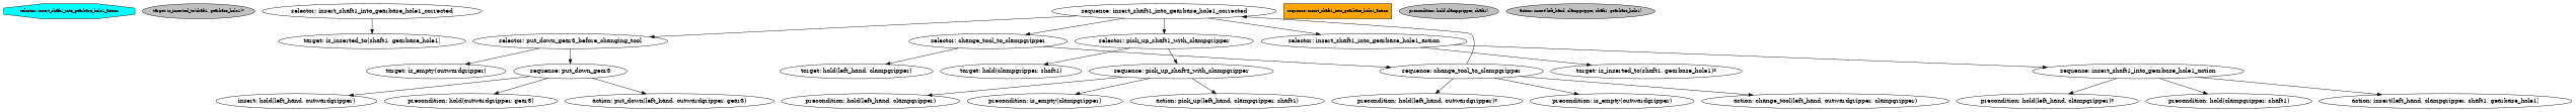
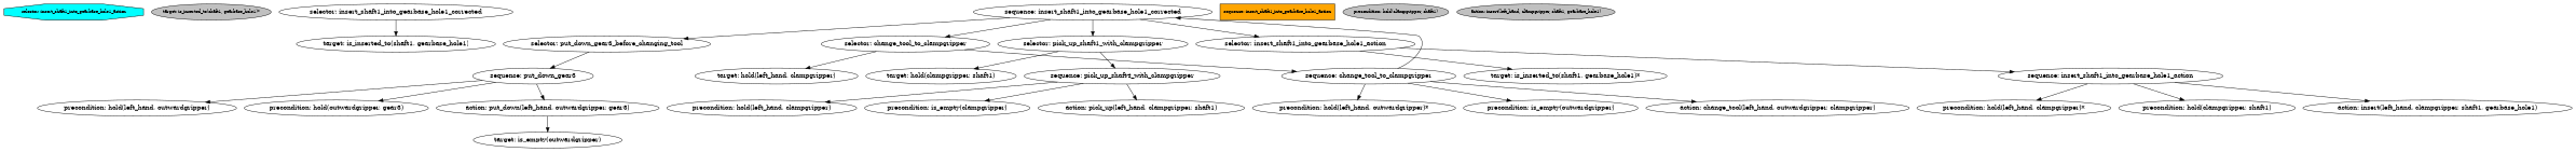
  digraph {
    fontname="times-roman"
    ordering=out
    node [fontname="times-roman"]
    edge [fontname="times-roman"]
    n1 [fillcolor=cyan fontcolor=black fontsize=9 label="selector: insert_shaft1_into_gearbase_hole1_action" shape=octagon style=filled]
    n2 [fillcolor=gray fontcolor=black fontsize=9 label="target: is_inserted_to(shaft1, gearbase_hole1)*" shape=ellipse style=filled]
    "selector: insert_shaft1_into_gearbase_hole1_corrected"
    "target: is_inserted_to(shaft1, gearbase_hole1)"
    "sequence: insert_shaft1_into_gearbase_hole1_corrected"
    "selector: put_down_gear3_before_changing_tool"
    "selector: change_tool_to_clampgripper"
    "selector: pick_up_shaft1_with_clampgripper"
    "selector: insert_shaft1_into_gearbase_hole1_action"
    n10 [fillcolor=orange fontcolor=black fontsize=9 label="sequence: insert_shaft1_into_gearbase_hole1_action" shape=box style=filled]
    "target: is_empty(outwardgripper)"
    "sequence: put_down_gear3"
    "target: hold(left_hand, clampgripper)"
    "sequence: change_tool_to_clampgripper"
    "target: hold(clampgripper, shaft1)"
    n16 [label="sequence: pick_up_shaft4_with_clampgripper"]
    "target: is_inserted_to(shaft1, gearbase_hole1)*"
    "sequence: insert_shaft1_into_gearbase_hole1_action"
-   "precondition: hold(left_hand, outwardgripper)" [label="insert: hold(left_hand, outwardgripper)"]
+   "precondition: hold(left_hand, outwardgripper)"
    "precondition: hold(outwardgripper, gear3)"
    "action: put_down(left_hand, outwardgripper, gear3)"
    n22 [fillcolor=gray fontcolor=black fontsize=9 label="precondition: hold(clampgripper, shaft1)" shape=ellipse style=filled]
    n23 [fillcolor=gray fontcolor=black fontsize=9 label="action: insert(left_hand, clampgripper, shaft1, gearbase_hole1)" shape=ellipse style=filled]
    "precondition: hold(left_hand, outwardgripper)*"
    "precondition: is_empty(outwardgripper)"
    "action: change_tool(left_hand, outwardgripper, clampgripper)"
    "precondition: hold(left_hand, clampgripper)"
    "precondition: is_empty(clampgripper)"
    "action: pick_up(left_hand, clampgripper, shaft1)"
    "precondition: hold(left_hand, clampgripper)*"
    "precondition: hold(clampgripper, shaft1)"
    "action: insert(left_hand, clampgripper, shaft1, gearbase_hole1)"
    "selector: insert_shaft1_into_gearbase_hole1_corrected" -> "target: is_inserted_to(shaft1, gearbase_hole1)"
    "sequence: insert_shaft1_into_gearbase_hole1_corrected" -> "selector: put_down_gear3_before_changing_tool"
    "sequence: insert_shaft1_into_gearbase_hole1_corrected" -> "selector: change_tool_to_clampgripper"
    "sequence: insert_shaft1_into_gearbase_hole1_corrected" -> "selector: pick_up_shaft1_with_clampgripper"
    "sequence: insert_shaft1_into_gearbase_hole1_corrected" -> "selector: insert_shaft1_into_gearbase_hole1_action"
-   "selector: put_down_gear3_before_changing_tool" -> "target: is_empty(outwardgripper)"
+   "action: put_down(left_hand, outwardgripper, gear3)" -> "target: is_empty(outwardgripper)"
    "selector: put_down_gear3_before_changing_tool" -> "sequence: put_down_gear3"
    "selector: change_tool_to_clampgripper" -> "target: hold(left_hand, clampgripper)"
    "selector: change_tool_to_clampgripper" -> "sequence: change_tool_to_clampgripper"
    "selector: pick_up_shaft1_with_clampgripper" -> "target: hold(clampgripper, shaft1)"
    "selector: pick_up_shaft1_with_clampgripper" -> n16
    "selector: insert_shaft1_into_gearbase_hole1_action" -> "target: is_inserted_to(shaft1, gearbase_hole1)*"
    "selector: insert_shaft1_into_gearbase_hole1_action" -> "sequence: insert_shaft1_into_gearbase_hole1_action"
    "sequence: put_down_gear3" -> "precondition: hold(left_hand, outwardgripper)"
    "sequence: put_down_gear3" -> "precondition: hold(outwardgripper, gear3)"
    "sequence: put_down_gear3" -> "action: put_down(left_hand, outwardgripper, gear3)"
    "sequence: change_tool_to_clampgripper" -> "sequence: insert_shaft1_into_gearbase_hole1_corrected"
    "sequence: change_tool_to_clampgripper" -> "precondition: hold(left_hand, outwardgripper)*"
    "sequence: change_tool_to_clampgripper" -> "precondition: is_empty(outwardgripper)"
    "sequence: change_tool_to_clampgripper" -> "action: change_tool(left_hand, outwardgripper, clampgripper)"
    n16 -> "precondition: hold(left_hand, clampgripper)"
    n16 -> "precondition: is_empty(clampgripper)"
    n16 -> "action: pick_up(left_hand, clampgripper, shaft1)"
    "sequence: insert_shaft1_into_gearbase_hole1_action" -> "precondition: hold(left_hand, clampgripper)*"
    "sequence: insert_shaft1_into_gearbase_hole1_action" -> "precondition: hold(clampgripper, shaft1)"
    "sequence: insert_shaft1_into_gearbase_hole1_action" -> "action: insert(left_hand, clampgripper, shaft1, gearbase_hole1)"
  }
